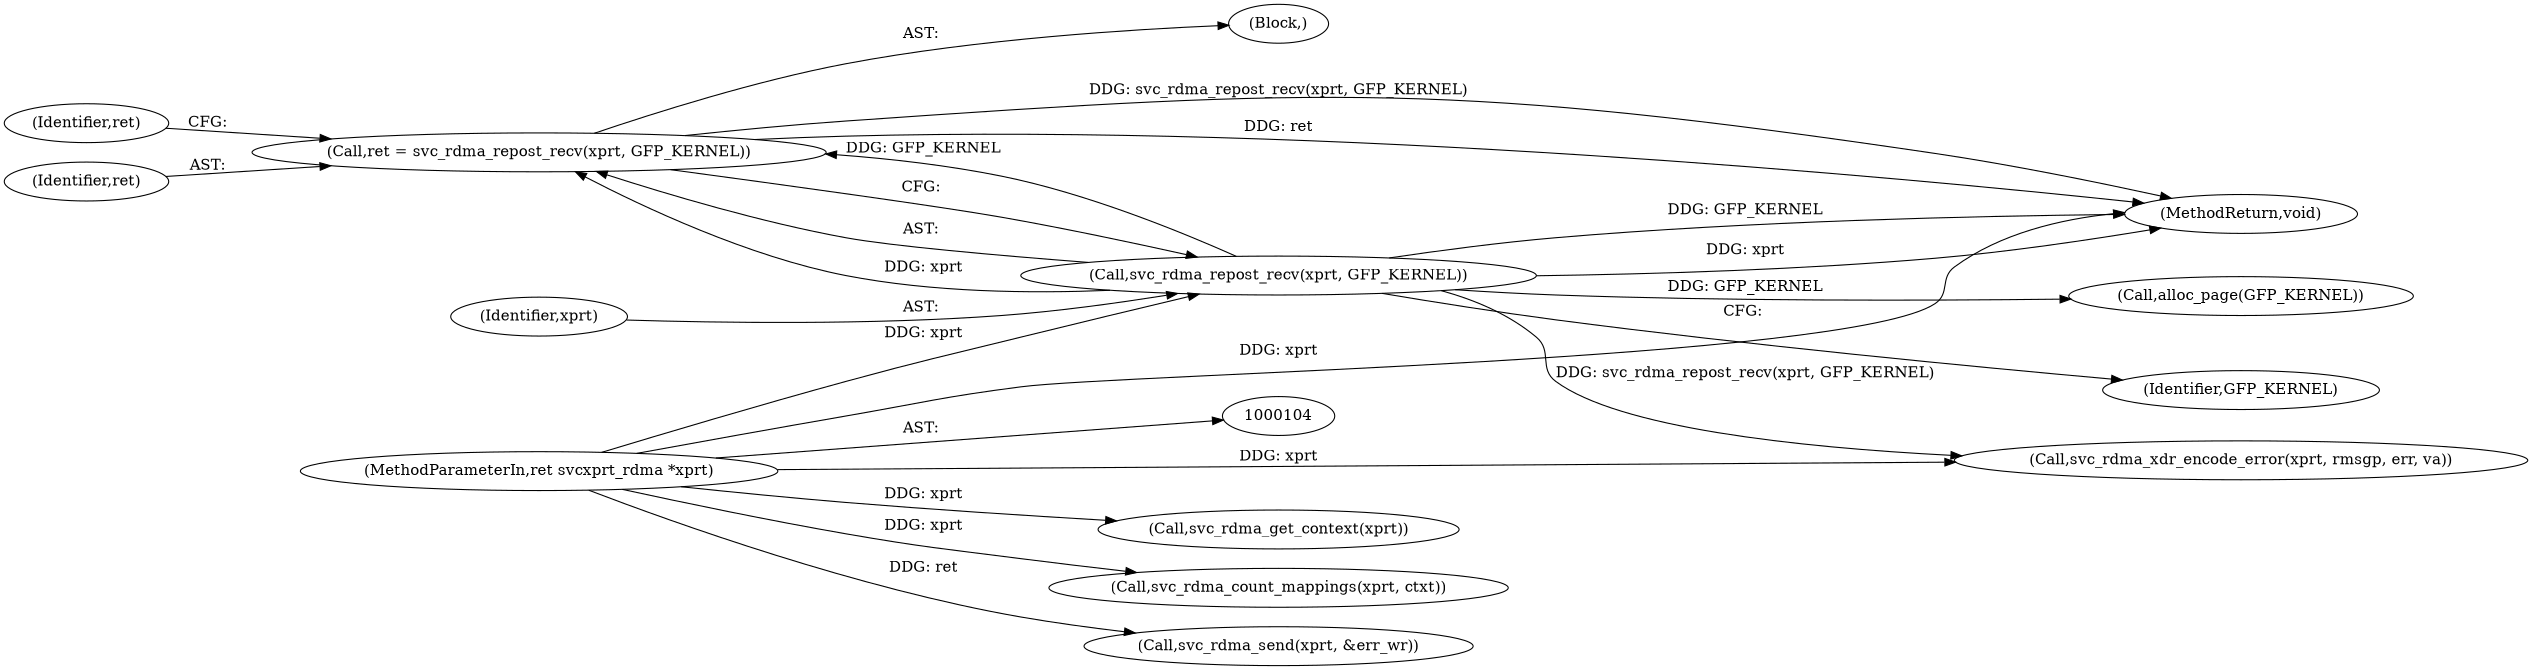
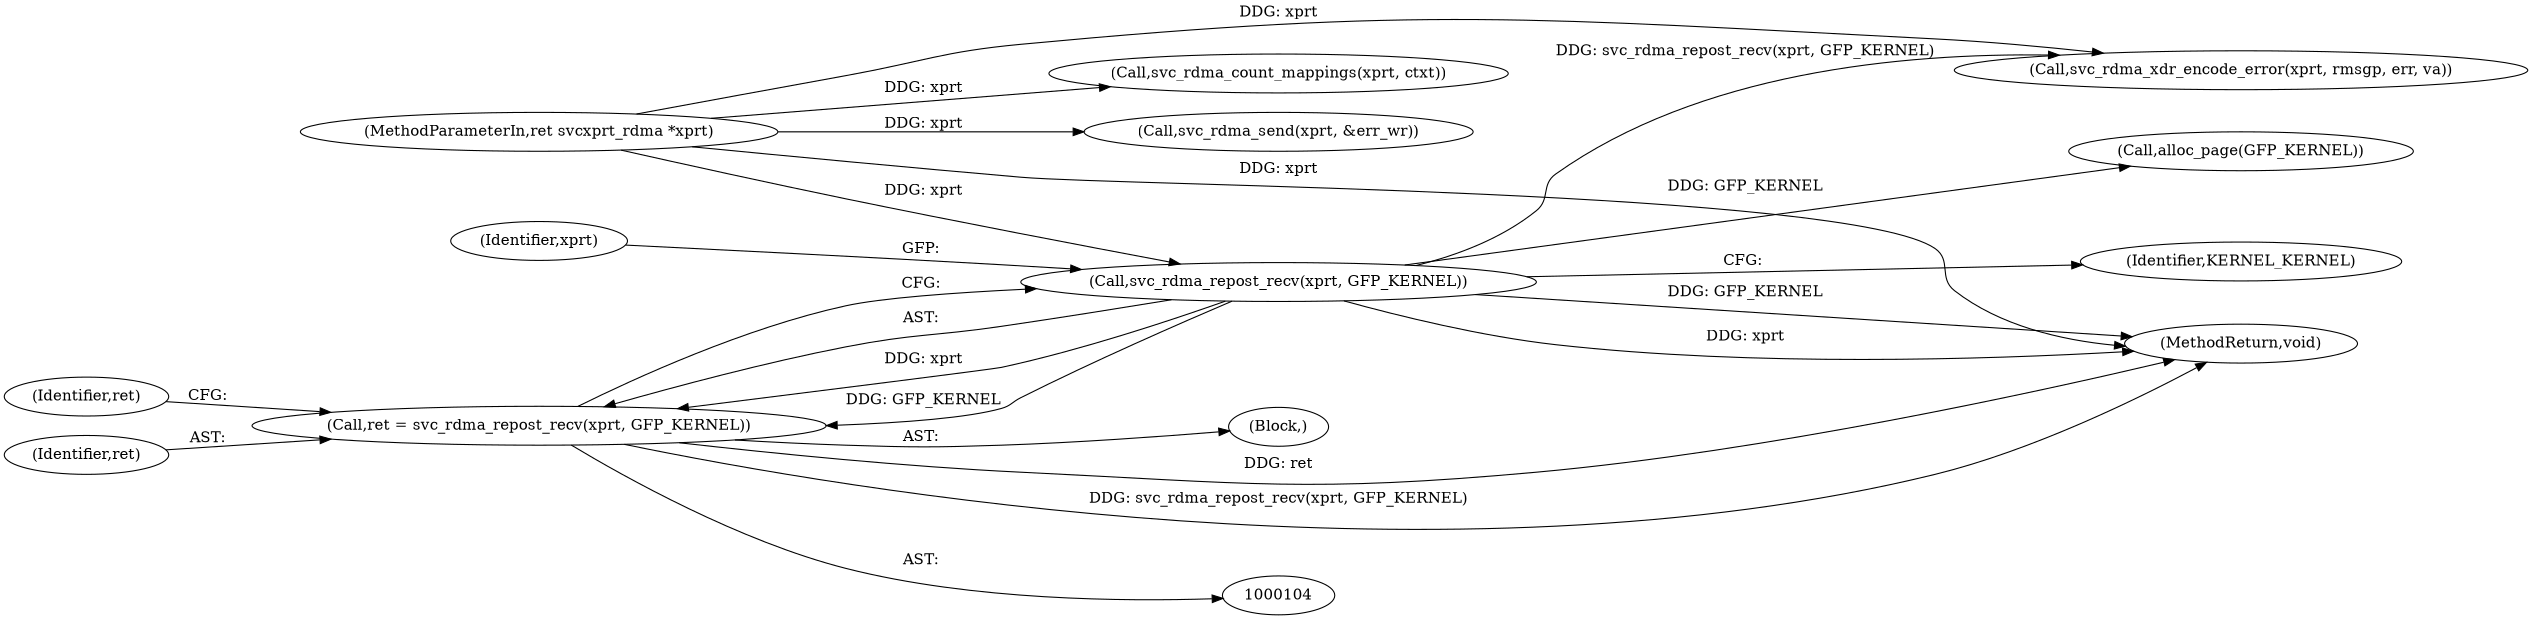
  digraph {
    rankdir=LR
    n1 [label="(Call,ret = svc_rdma_repost_recv(xprt, GFP_KERNEL))"]
    n2 [label="(Call,svc_rdma_repost_recv(xprt, GFP_KERNEL))"]
    n3 [label="(Block,)"]
    n4 [label="(MethodReturn,void)"]
    n5 [label="(Call,svc_rdma_xdr_encode_error(xprt, rmsgp, err, va))"]
    n6 [label="(Call,alloc_page(GFP_KERNEL))"]
-   n7 [label="(Identifier,GFP_KERNEL)"]
+   n7 [label="(Identifier,KERNEL_KERNEL)"]
    n8 [label="(MethodParameterIn,ret svcxprt_rdma *xprt)"]
-   n9 [label="(Call,svc_rdma_get_context(xprt))"]
    n10 [label="(Call,svc_rdma_count_mappings(xprt, ctxt))"]
    n11 [label="(Call,svc_rdma_send(xprt, &err_wr))"]
    1000104
    n13 [label="(Identifier,ret)"]
    n14 [label="(Identifier,xprt)"]
    n15 [label="(Identifier,ret)"]
    n1 -> n2 [label="CFG: "]
    n1 -> n3 [label="AST: "]
    n1 -> n4 [label="DDG: ret"]
    n1 -> n4 [label="DDG: svc_rdma_repost_recv(xprt, GFP_KERNEL)"]
    n2 -> n1 [label="AST: "]
    n2 -> n1 [label="DDG: xprt"]
    n2 -> n1 [label="DDG: GFP_KERNEL"]
    n2 -> n4 [label="DDG: GFP_KERNEL"]
    n2 -> n4 [label="DDG: xprt"]
    n2 -> n5 [label="DDG: svc_rdma_repost_recv(xprt, GFP_KERNEL)"]
    n2 -> n6 [label="DDG: GFP_KERNEL"]
    n2 -> n7 [label="CFG: "]
    n8 -> n2 [label="DDG: xprt"]
    n8 -> n4 [label="DDG: xprt"]
    n8 -> n5 [label="DDG: xprt"]
-   n8 -> n9 [label="DDG: xprt"]
    n8 -> n10 [label="DDG: xprt"]
-   n8 -> n11 [label="DDG: ret"]
-   n8 -> 1000104 [label="AST: "]
+   n8 -> n11 [label="DDG: xprt"]
+   n1 -> 1000104 [label="AST: "]
    n13 -> n1 [label="CFG: "]
-   n14 -> n2 [label="AST: "]
+   n14 -> n2 [label="GFP: "]
    n15 -> n1 [label="AST: "]
  }
